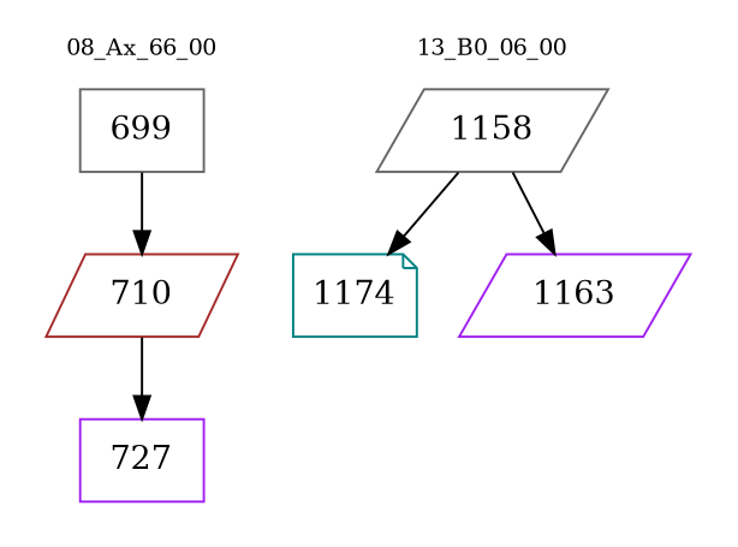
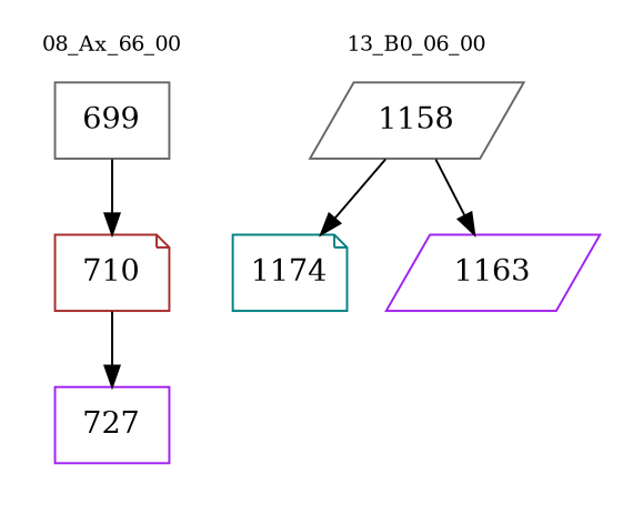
  digraph {
    node [color=gray40 shape=box]
    edge [color=black]
    n1 [label=699]
    n2 [color=purple label=727]
-   n3 [color=brown label=710 shape=parallelogram]
+   n3 [color=brown label=710 shape=note]
    n4 [label=1158 shape=parallelogram]
    n5 [color=teal label=1174 shape=note]
    n6 [color=purple label=1163 shape=parallelogram]
    subgraph cluster_1 {
      color=white
      fontsize=10
      label="08_Ax_66_00"
      n1
      n2
      n3
    }
    subgraph cluster_2 {
      color=white
      fontsize=10
      label="13_B0_06_00"
      n4
      n5
      n6
    }
    n1 -> n3
    n3 -> n2
    n4 -> n5
    n4 -> n6
  }
